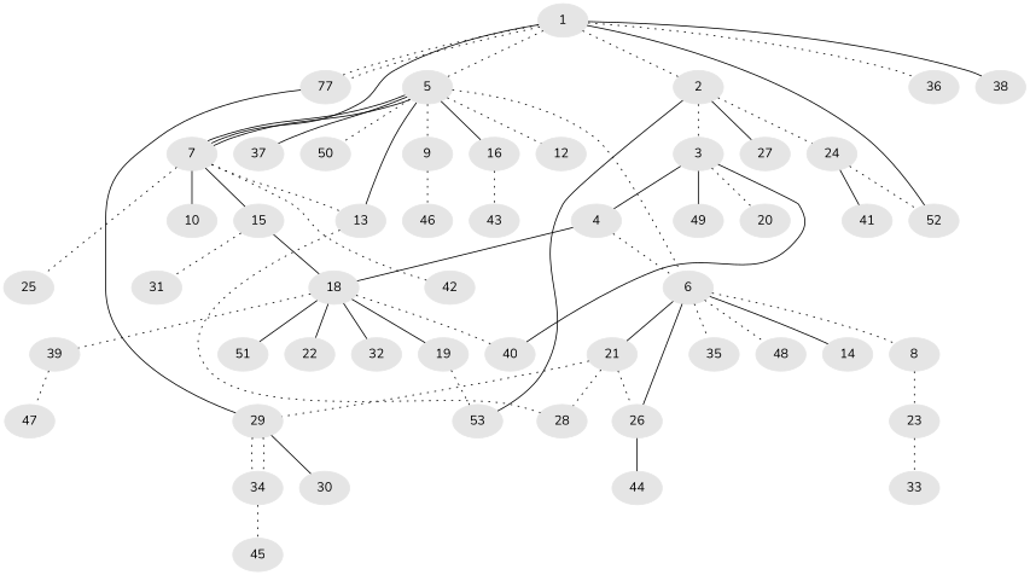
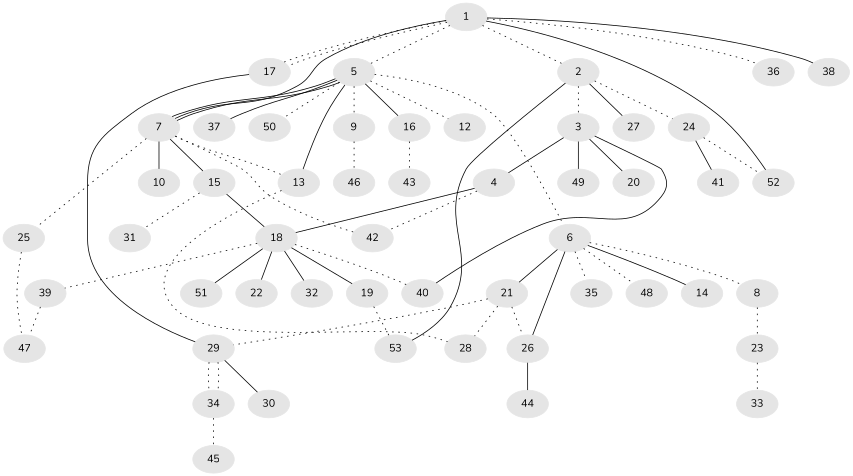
  graph {
    fontname=Nunito
    node [color=gray90 fontname=Nunito style=filled]
    edge [fontname=Nunito style=dotted]
    1
    2
    5
    7
-   17 [label=77]
+   17
    36
    38
    52
    3
    24
    27
    53
    6
    9
    12
    13
    16
    37
    50
    10
    15
    25
    42
    29
    4
    20
    40
    49
    41
    18
    8
    14
    21
    26
    35
    48
    19
    22
    32
    39
    51
    46
    28
    43
    23
    44
    31
    47
    33
    30
    34
    45
    1 -- 2
    1 -- 5
    1 -- 7 [style=solid]
    1 -- 17
    1 -- 17
    1 -- 36
    1 -- 38 [style=solid]
    1 -- 52 [style=solid]
    2 -- 3
    2 -- 24
    2 -- 27 [style=solid]
    2 -- 53 [style=solid]
    5 -- 7 [style=solid]
    5 -- 7 [style=solid]
    5 -- 6
    5 -- 9
    5 -- 12
    5 -- 13 [style=solid]
    5 -- 16 [style=solid]
    5 -- 37 [style=solid]
    5 -- 50
    7 -- 13
    7 -- 10 [style=solid]
    7 -- 15 [style=solid]
    7 -- 25
    7 -- 42
    17 -- 29 [style=solid]
    3 -- 4 [style=solid]
-   3 -- 20
+   3 -- 20 [style=solid]
    3 -- 40 [style=solid]
    3 -- 49 [style=solid]
    24 -- 52
    24 -- 41 [style=solid]
    6 -- 8
    6 -- 14 [style=solid]
    6 -- 21 [style=solid]
    6 -- 26 [style=solid]
    6 -- 35
    6 -- 48
    9 -- 46
    13 -- 28
    16 -- 43
    15 -- 18 [style=solid]
    15 -- 31
+   25 -- 47
    29 -- 30 [style=solid]
    29 -- 34
    29 -- 34
-   4 -- 6
+   4 -- 42
    4 -- 18 [style=solid]
    18 -- 40
    18 -- 19 [style=solid]
    18 -- 22 [style=solid]
    18 -- 32 [style=solid]
    18 -- 39
    18 -- 51 [style=solid]
    8 -- 23
    21 -- 29
    21 -- 26
    21 -- 28
    26 -- 44 [style=solid]
    19 -- 53
    39 -- 47
    23 -- 33
    34 -- 45
  }
